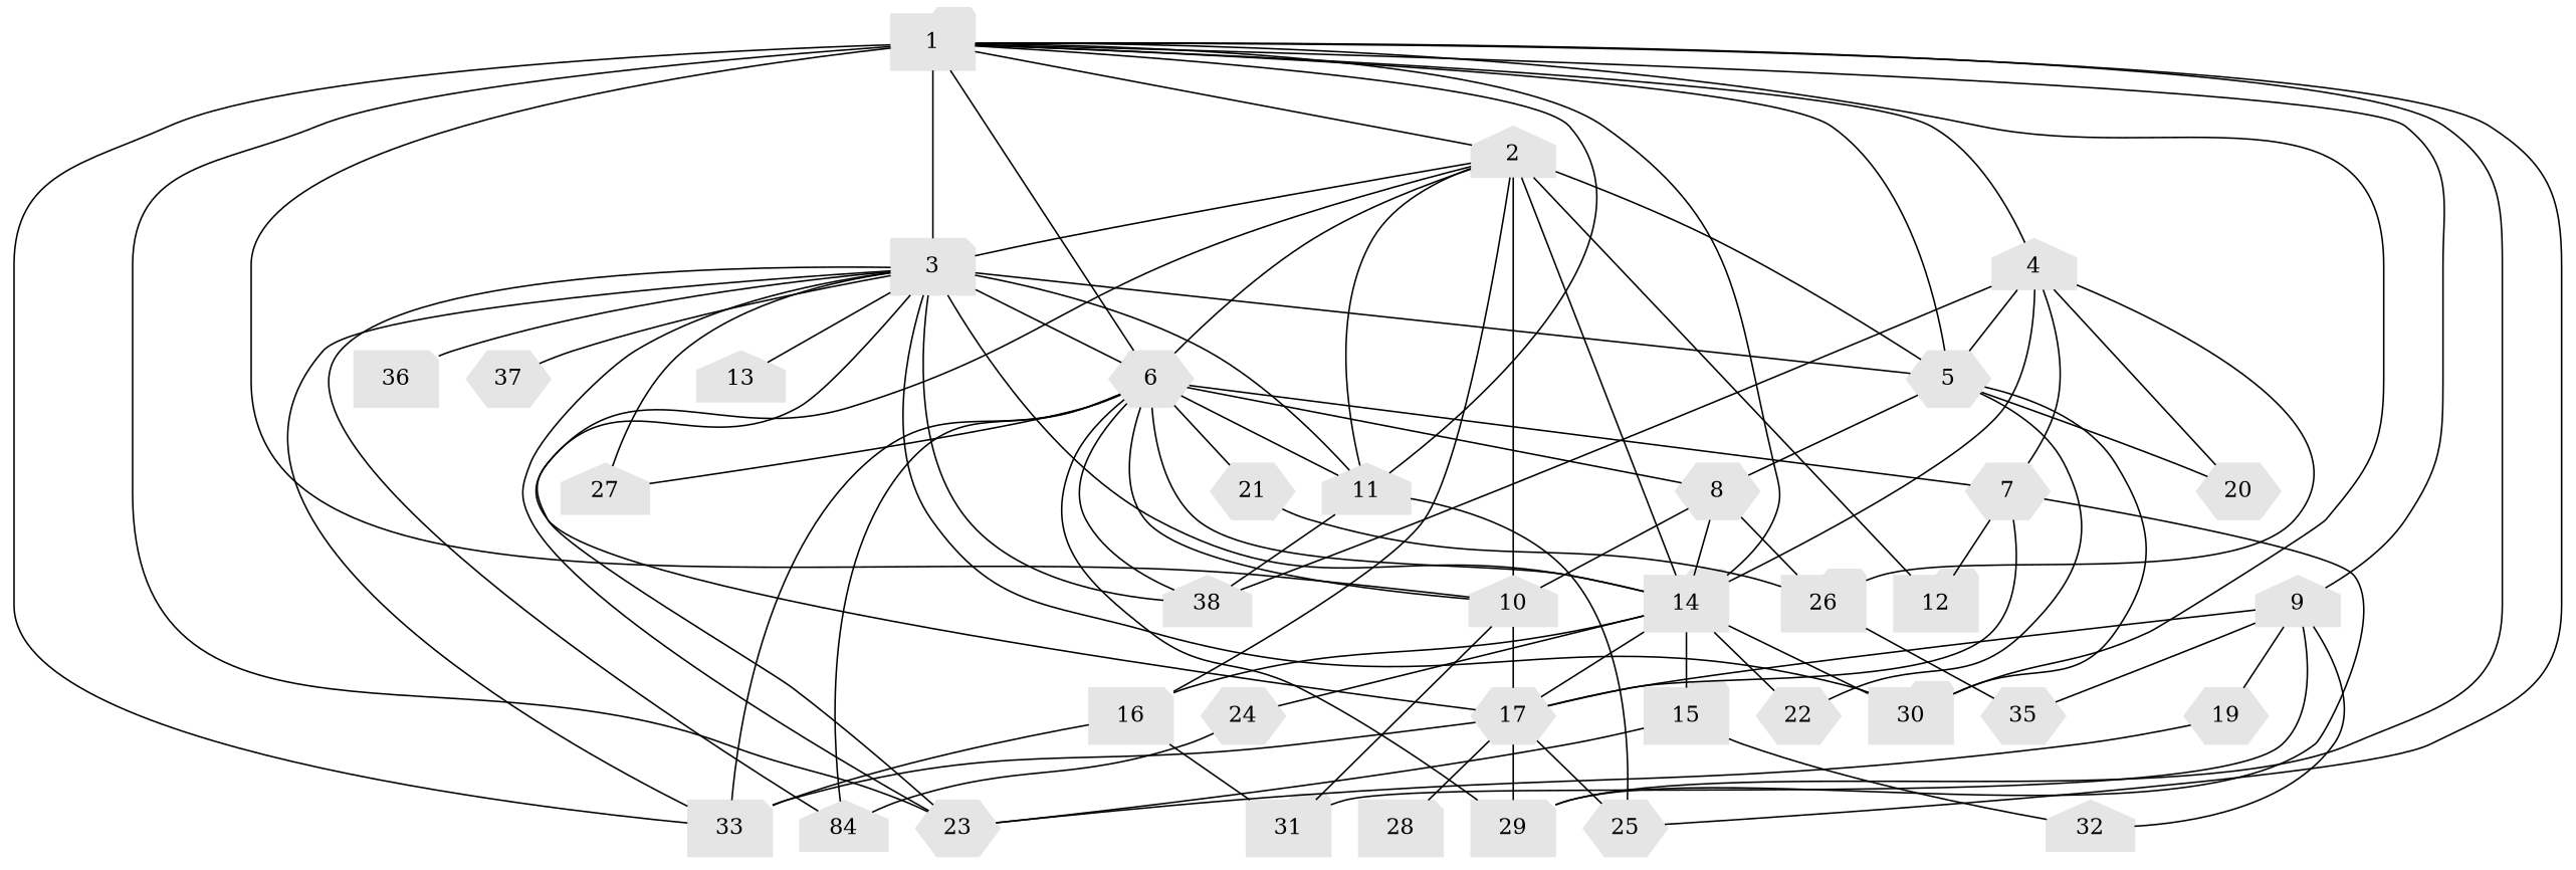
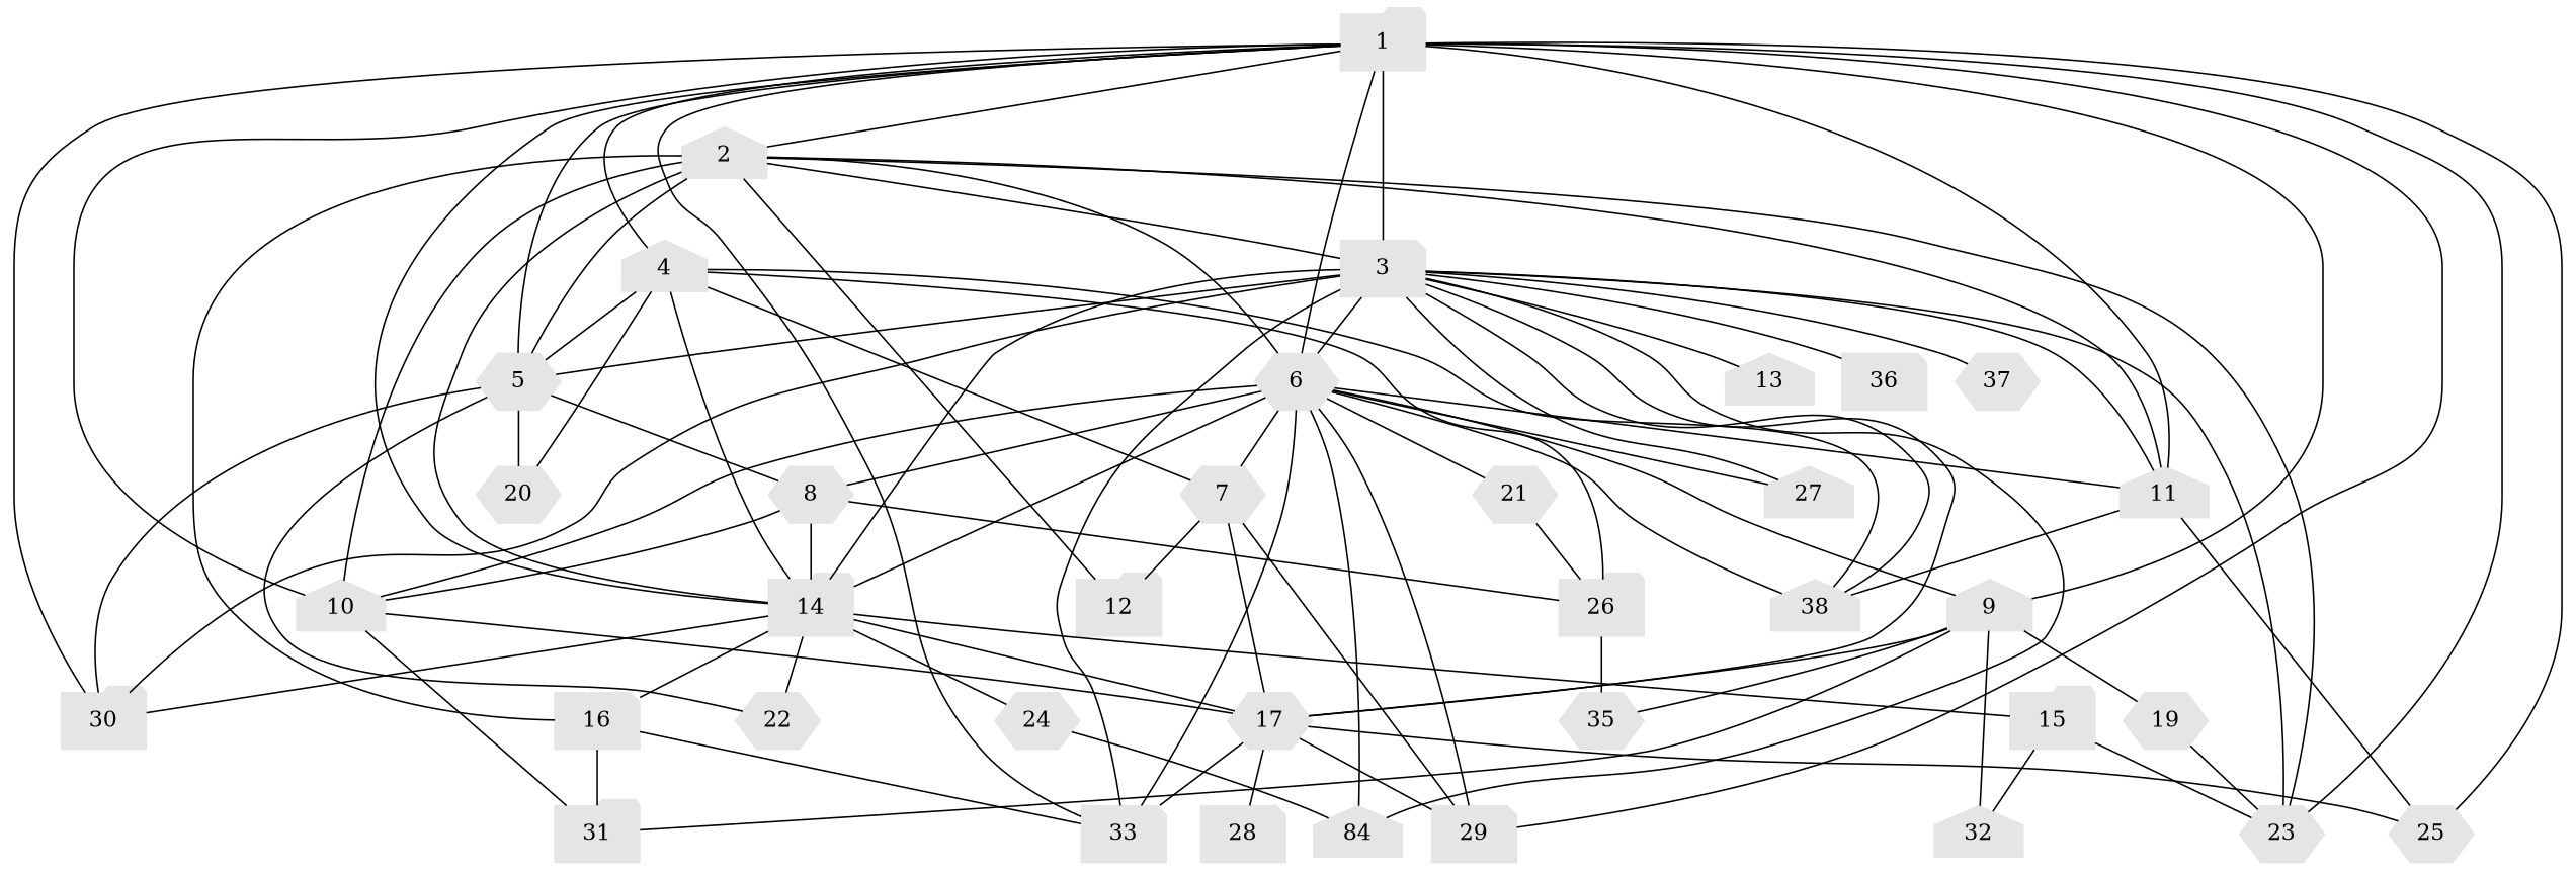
  graph {
    node [color=gray90 shape=hexagon style=filled]
    edge [weight=1.0]
    1 [shape=folder]
    2 [shape=house]
    3 [shape=note]
    4 [shape=house]
    5
    6
    9 [shape=house]
    10 [shape=house]
    11 [shape=house]
    14 [shape=folder]
    23
    25
    29 [shape=note]
    30 [shape=folder]
    33 [shape=note]
    12 [shape=folder]
    16 [shape=note]
    13 [shape=house]
    17
    27 [shape=house]
    n21 [label=84 shape=house]
    36 [shape=note]
    37
    38 [shape=house]
    7
    20
    26 [shape=folder]
    8
    22
    21
    19
    31 [shape=folder]
    32 [shape=house]
    35
    15 [shape=folder]
    24
    28 [shape=note]
    1 -- 2
    1 -- 3 [weight=21.0]
    1 -- 4
    1 -- 5
    1 -- 6 [weight=3.0]
    1 -- 9
    1 -- 10 [weight=3.0]
    1 -- 11
    1 -- 14 [weight=2.0]
    1 -- 23 [weight=2.0]
    1 -- 25
    1 -- 29
    1 -- 30
    1 -- 33
    2 -- 3
    2 -- 5
    2 -- 6 [weight=3.0]
    2 -- 10 [weight=12.0]
    2 -- 11
    2 -- 14
    2 -- 23
    2 -- 12
    2 -- 16 [weight=2.0]
    3 -- 5
    3 -- 6
    3 -- 11 [weight=2.0]
    3 -- 14
    3 -- 23
    3 -- 30
    3 -- 33
    3 -- 13 [weight=3.0]
    3 -- 17
    3 -- 27
    3 -- n21
    3 -- 36
    3 -- 37
    3 -- 38
    4 -- 5
    4 -- 14
    4 -- 38
    4 -- 7
    4 -- 20
    4 -- 26
    5 -- 30
    5 -- 20
    5 -- 8
    5 -- 22
+   6 -- 9
    6 -- 10
    6 -- 11
    6 -- 14
    6 -- 29
    6 -- 33
    6 -- 27
    6 -- n21
    6 -- 38
    6 -- 7
    6 -- 8
    6 -- 21
    9 -- 17
    9 -- 19 [weight=3.0]
    9 -- 31
    9 -- 32
    9 -- 35
    10 -- 17
    10 -- 31
    11 -- 25 [weight=3.0]
    11 -- 38
    14 -- 30
    14 -- 16
    14 -- 17
    14 -- 22
    14 -- 15 [weight=3.0]
    14 -- 24
    16 -- 33
    16 -- 31
    17 -- 25
    17 -- 29
    17 -- 33
    17 -- 28
    7 -- 29
    7 -- 12 [weight=2.0]
    7 -- 17
    26 -- 35 [weight=2.0]
    8 -- 10
    8 -- 14
    8 -- 26
    21 -- 26
    19 -- 23
    15 -- 23
    15 -- 32
    24 -- n21
  }
